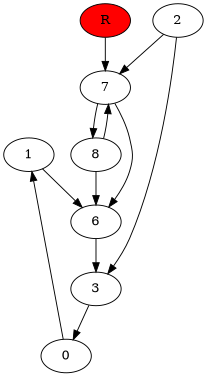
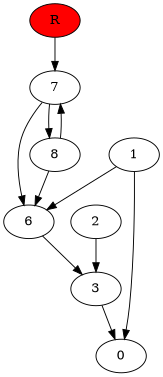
  digraph {
    1
    6
    3
    2
    7
    n6 [label=0]
    8
    R [fillcolor="#ff0000" style=filled]
    1 -> 6
    6 -> 3
    3 -> n6
    2 -> 3
-   2 -> 7
    7 -> 6
    7 -> 8
-   n6 -> 1
+   1 -> n6
    8 -> 6
    8 -> 7
    R -> 7
  }
